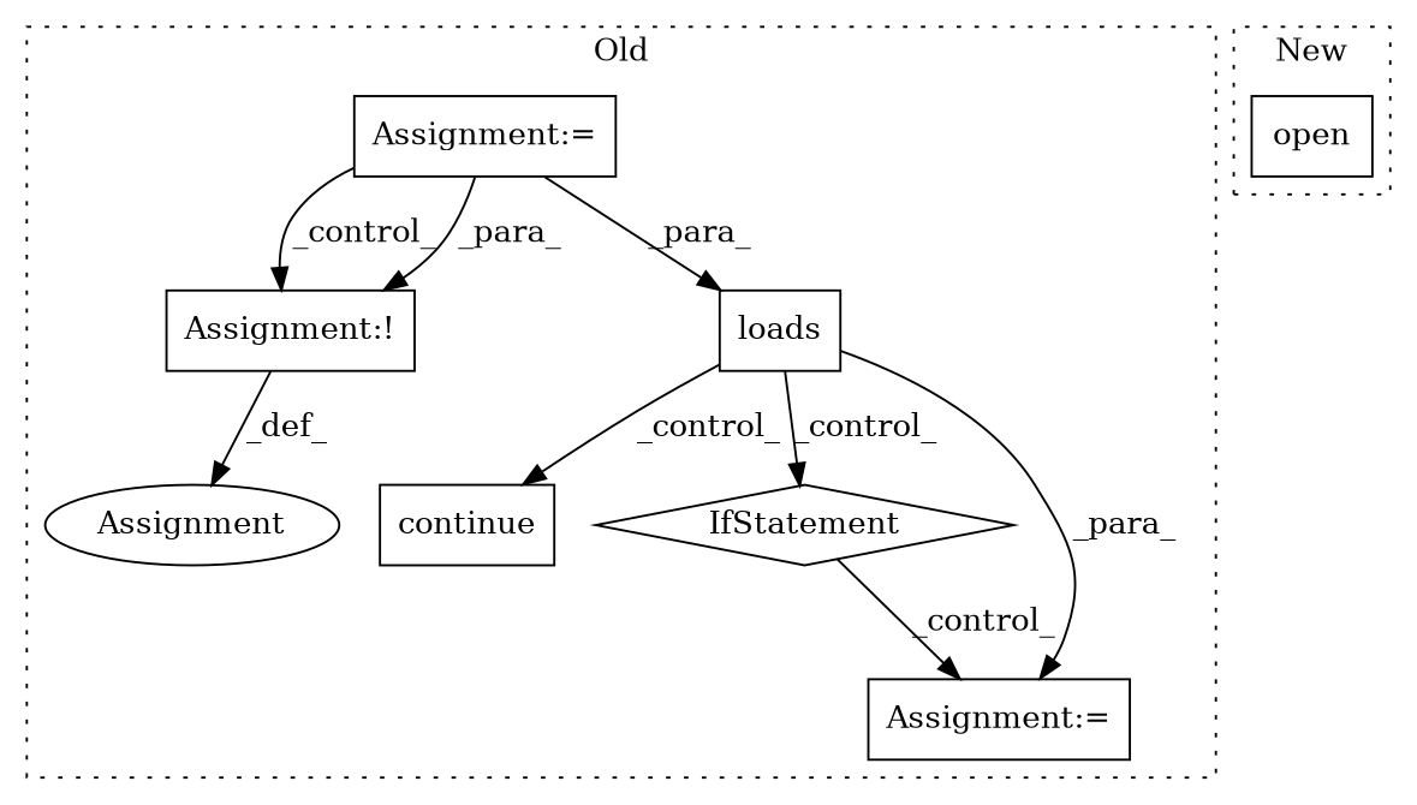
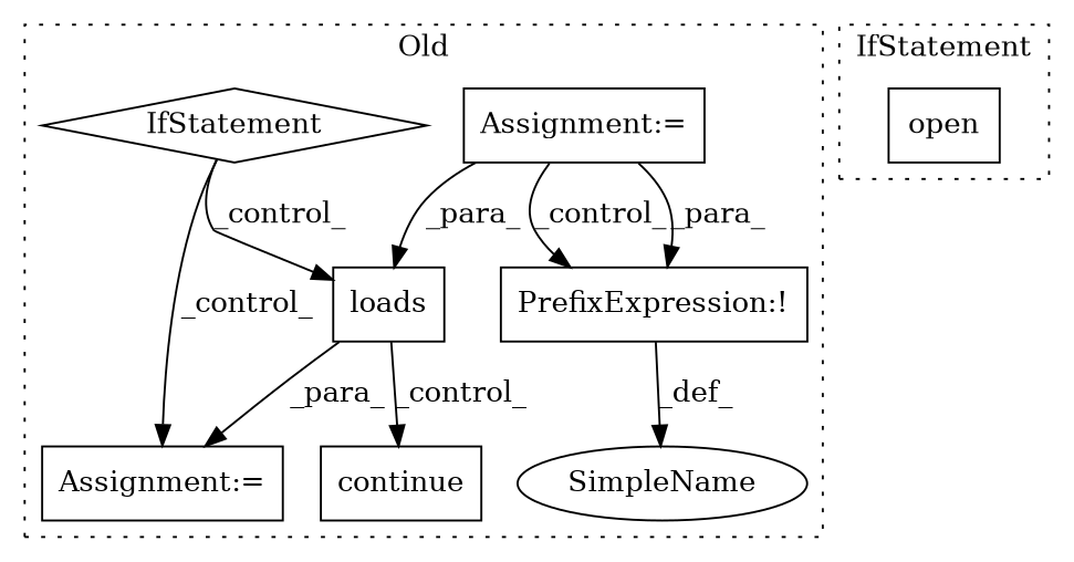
  digraph {
    node [a=7 l=9 shape=box]
    n1 [a=18 label=continue s=840]
    n2 [a=25 l="4,2" label=IfStatement s="811,828" shape=diamond]
-   n3 [a=42 label=Assignment shape=ellipse l=""]
+   n3 [a=42 label=SimpleName shape=ellipse l=""]
    n4 [l=1 label="Assignment:=" s=868]
    n5 [label="Assignment:=" s=406]
-   n6 [a=38 l=1 label="Assignment:!" s=815]
+   n6 [a=38 l=1 label="PrefixExpression:!" s=815]
    n7 [a=32 l="6,1" label=loads s="874,908"]
    n8 [a=32 l="5,1" label=open s="401,429"]
    subgraph cluster_1 {
      label=Old
      style=dotted
      n1
      n2
      n3
      n4
      n5
      n6
      n7
    }
    subgraph cluster_2 {
-     label=New
+     label=IfStatement
      style=dotted
      n8
    }
    n2 -> n4 [label=_control_]
-   n7 -> n2 [label=_control_]
+   n2 -> n7 [label=_control_]
    n5 -> n6 [label=_control_]
    n5 -> n6 [label=_para_]
    n5 -> n7 [label=_para_]
    n6 -> n3 [label=_def_]
    n7 -> n1 [label=_control_]
    n7 -> n4 [label=_para_]
  }
